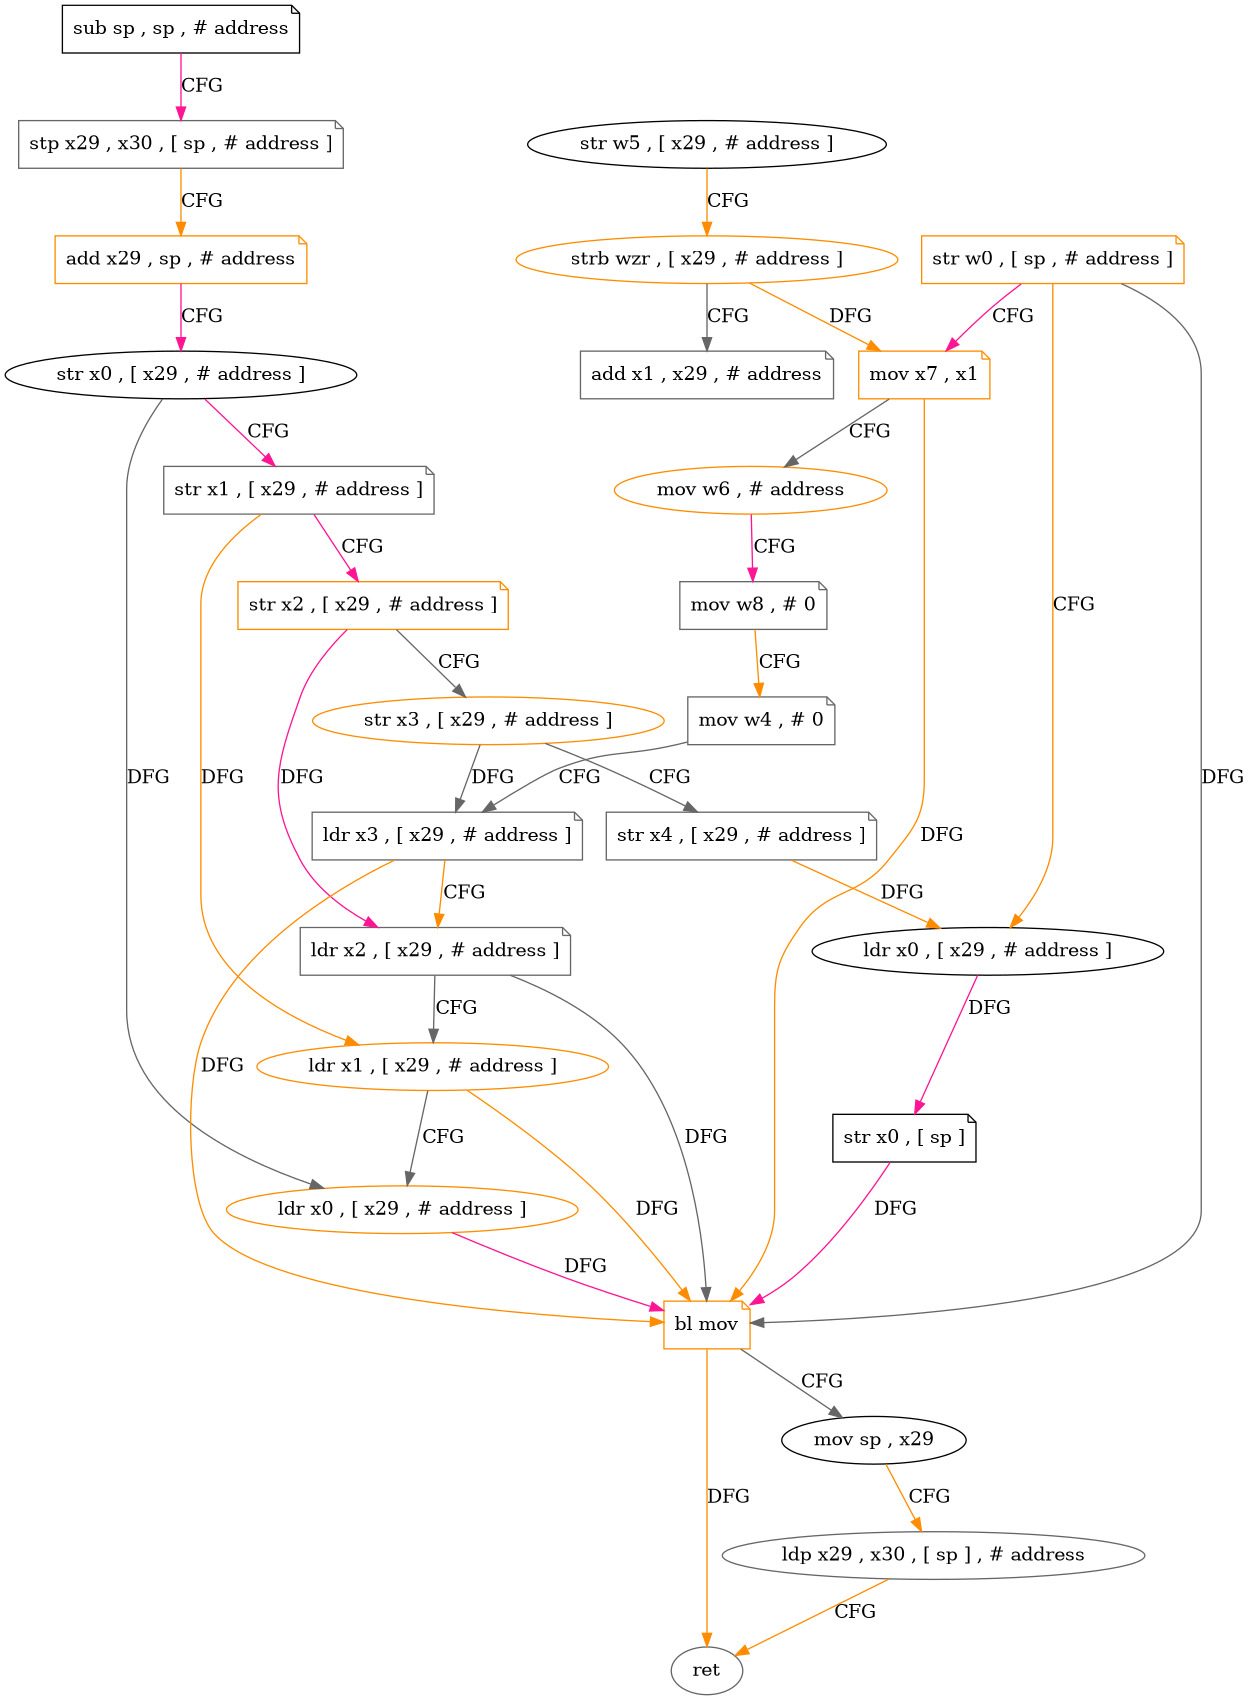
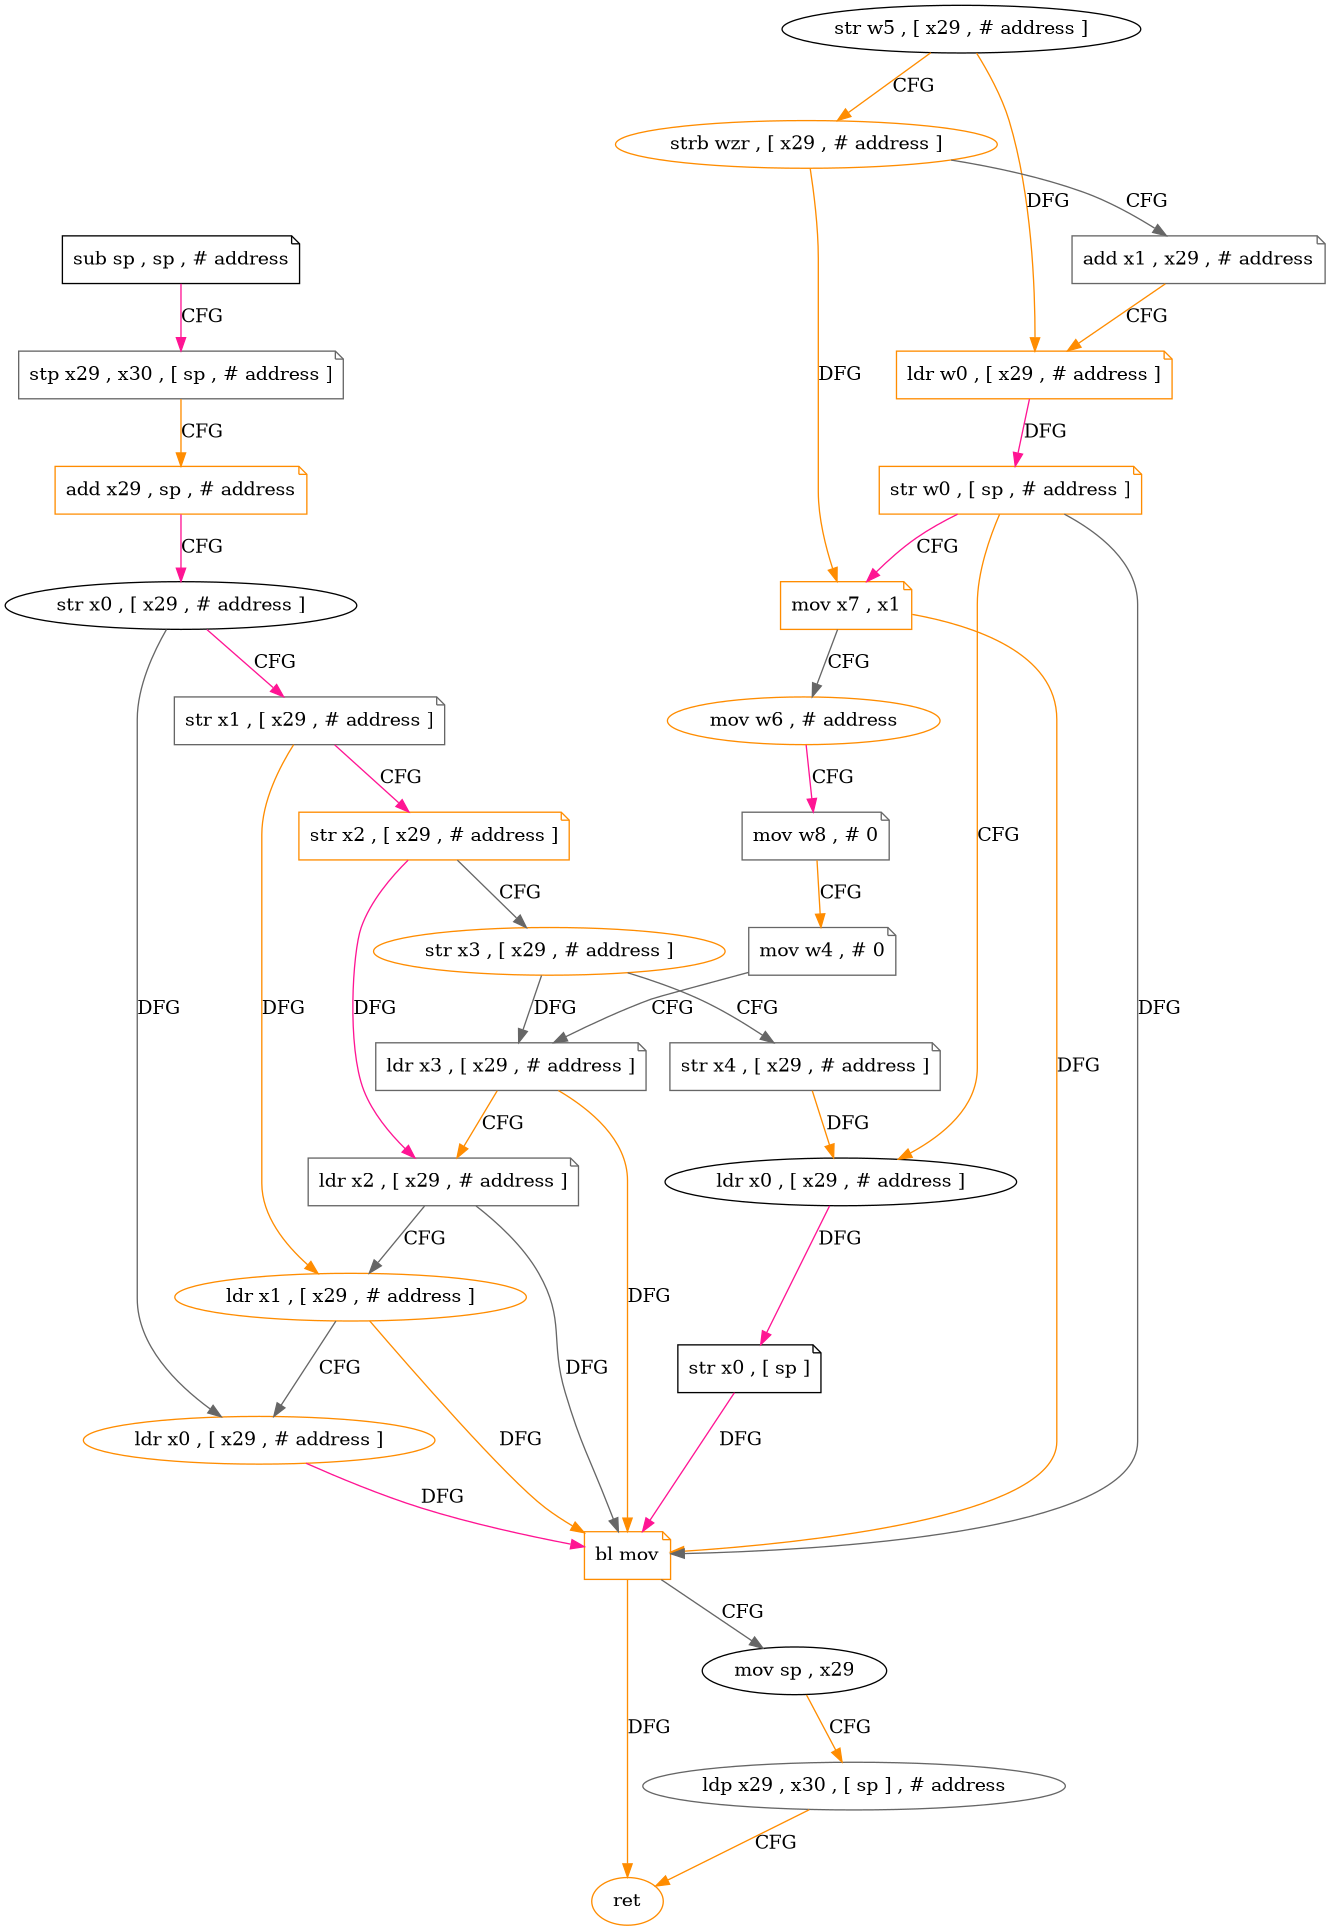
  digraph {
    node [color=darkorange shape=note]
    edge [color=darkorange]
    n1 [color=black label="sub sp , sp , # address"]
    n2 [color=gray40 label="stp x29 , x30 , [ sp , # address ]"]
    n3 [label="add x29 , sp , # address"]
    n4 [color=black label="str x0 , [ x29 , # address ]" shape=ellipse]
    n5 [color=gray40 label="str x1 , [ x29 , # address ]"]
    n6 [label="ldr x0 , [ x29 , # address ]" shape=ellipse]
    n7 [label="str x2 , [ x29 , # address ]"]
    n8 [label="ldr x1 , [ x29 , # address ]" shape=ellipse]
    n9 [label="bl mov"]
    n10 [label="str x3 , [ x29 , # address ]" shape=ellipse]
    n11 [color=gray40 label="ldr x2 , [ x29 , # address ]"]
    n12 [color=gray40 label="str x4 , [ x29 , # address ]"]
    n13 [color=gray40 label="ldr x3 , [ x29 , # address ]"]
    n14 [color=black label="ldr x0 , [ x29 , # address ]" shape=ellipse]
    n15 [color=black label="str w5 , [ x29 , # address ]" shape=ellipse]
    n16 [label="strb wzr , [ x29 , # address ]" shape=ellipse]
+   n17 [label="ldr w0 , [ x29 , # address ]"]
    n18 [color=black label="str x0 , [ sp ]"]
    n19 [color=gray40 label="add x1 , x29 , # address"]
    n20 [label="mov x7 , x1"]
    n21 [label="str w0 , [ sp , # address ]"]
    n22 [label="mov w6 , # address" shape=ellipse]
    n23 [color=black label="mov sp , x29" shape=ellipse]
-   n24 [color=gray40 label=ret shape=ellipse]
+   n24 [label=ret shape=ellipse]
    n25 [color=gray40 label="mov w8 , # 0"]
    n26 [color=gray40 label="mov w4 , # 0"]
    n27 [color=gray40 label="ldp x29 , x30 , [ sp ] , # address" shape=ellipse]
    n1 -> n2 [color=deeppink label=CFG]
    n2 -> n3 [label=CFG]
    n3 -> n4 [color=deeppink label=CFG]
    n4 -> n5 [color=deeppink label=CFG]
    n4 -> n6 [color=gray40 label=DFG]
    n5 -> n7 [color=deeppink label=CFG]
    n5 -> n8 [label=DFG]
    n6 -> n9 [color=deeppink label=DFG]
    n7 -> n10 [color=gray40 label=CFG]
    n7 -> n11 [color=deeppink label=DFG]
    n8 -> n6 [color=gray40 label=CFG]
    n8 -> n9 [label=DFG]
    n9 -> n23 [color=gray40 label=CFG]
    n9 -> n24 [label=DFG]
    n10 -> n12 [color=gray40 label=CFG]
    n10 -> n13 [color=gray40 label=DFG]
    n11 -> n8 [color=gray40 label=CFG]
    n11 -> n9 [color=gray40 label=DFG]
    n12 -> n14 [label=DFG]
    n13 -> n9 [label=DFG]
    n13 -> n11 [label=CFG]
    n14 -> n18 [color=deeppink label=DFG]
    n15 -> n16 [label=CFG]
+   n15 -> n17 [label=DFG]
    n16 -> n19 [color=gray40 label=CFG]
    n16 -> n20 [label=DFG]
+   n17 -> n21 [color=deeppink label=DFG]
    n18 -> n9 [color=deeppink label=DFG]
+   n19 -> n17 [label=CFG]
    n20 -> n9 [label=DFG]
    n20 -> n22 [color=gray40 label=CFG]
    n21 -> n9 [color=gray40 label=DFG]
    n21 -> n14 [label=CFG]
    n21 -> n20 [color=deeppink label=CFG]
    n22 -> n25 [color=deeppink label=CFG]
    n23 -> n27 [label=CFG]
    n25 -> n26 [label=CFG]
    n26 -> n13 [color=gray40 label=CFG]
    n27 -> n24 [label=CFG]
  }
